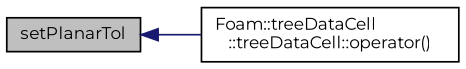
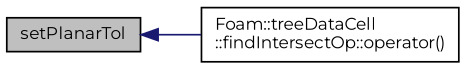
  digraph {
    rankdir=LR
    fontname=Montserrat
    node [color=black fontname=Montserrat fontsize=10 shape=record]
    n1 [fillcolor=grey75 fontcolor=black height=0.2 label=setPlanarTol style=filled width=0.4]
-   n2 [height=0.2 label="Foam::treeDataCell\l::treeDataCell::operator()" width=0.4]
+   n2 [height=0.2 label="Foam::treeDataCell\l::findIntersectOp::operator()" width=0.4]
    n1 -> n2 [color=midnightblue dir=back fontname=Montserrat fontsize=10 labelfontname=Helvetica labelfontsize=10 style=solid]
  }
